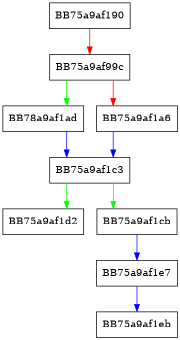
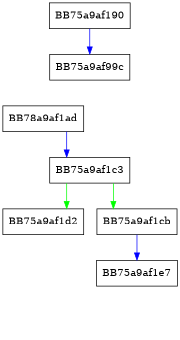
  digraph {
    splines=ortho
    node [shape=box]
    edge [color=blue]
    n1 [label=BB75a9af99c]
    BB75a9af190
    n3 [label=BB78a9af1ad]
-   BB75a9af1a6
    BB75a9af1c3
    BB75a9af1d2
    BB75a9af1cb
    BB75a9af1e7
-   BB75a9af1eb
-   n1 -> n3 [color=green]
-   n1 -> BB75a9af1a6 [color=red]
-   BB75a9af190 -> n1 [color=red]
+   BB75a9af190 -> n1
    n3 -> BB75a9af1c3
-   BB75a9af1a6 -> BB75a9af1c3
    BB75a9af1c3 -> BB75a9af1d2 [color=green]
    BB75a9af1c3 -> BB75a9af1cb [color=green]
    BB75a9af1cb -> BB75a9af1e7
-   BB75a9af1e7 -> BB75a9af1eb
  }
